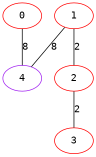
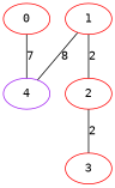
  graph {
    fontname="DejaVu Sans Mono"
    node [color=red fontname="DejaVu Sans Mono" weight=1]
    edge [fontname="DejaVu Sans Mono"]
    4 [color=purple weight=4]
    0
    1
    2
    3
-   0 -- 4 [label=8]
+   0 -- 4 [label=7]
    1 -- 4 [label=8]
    1 -- 2 [label=2]
    2 -- 3 [label=2]
  }
